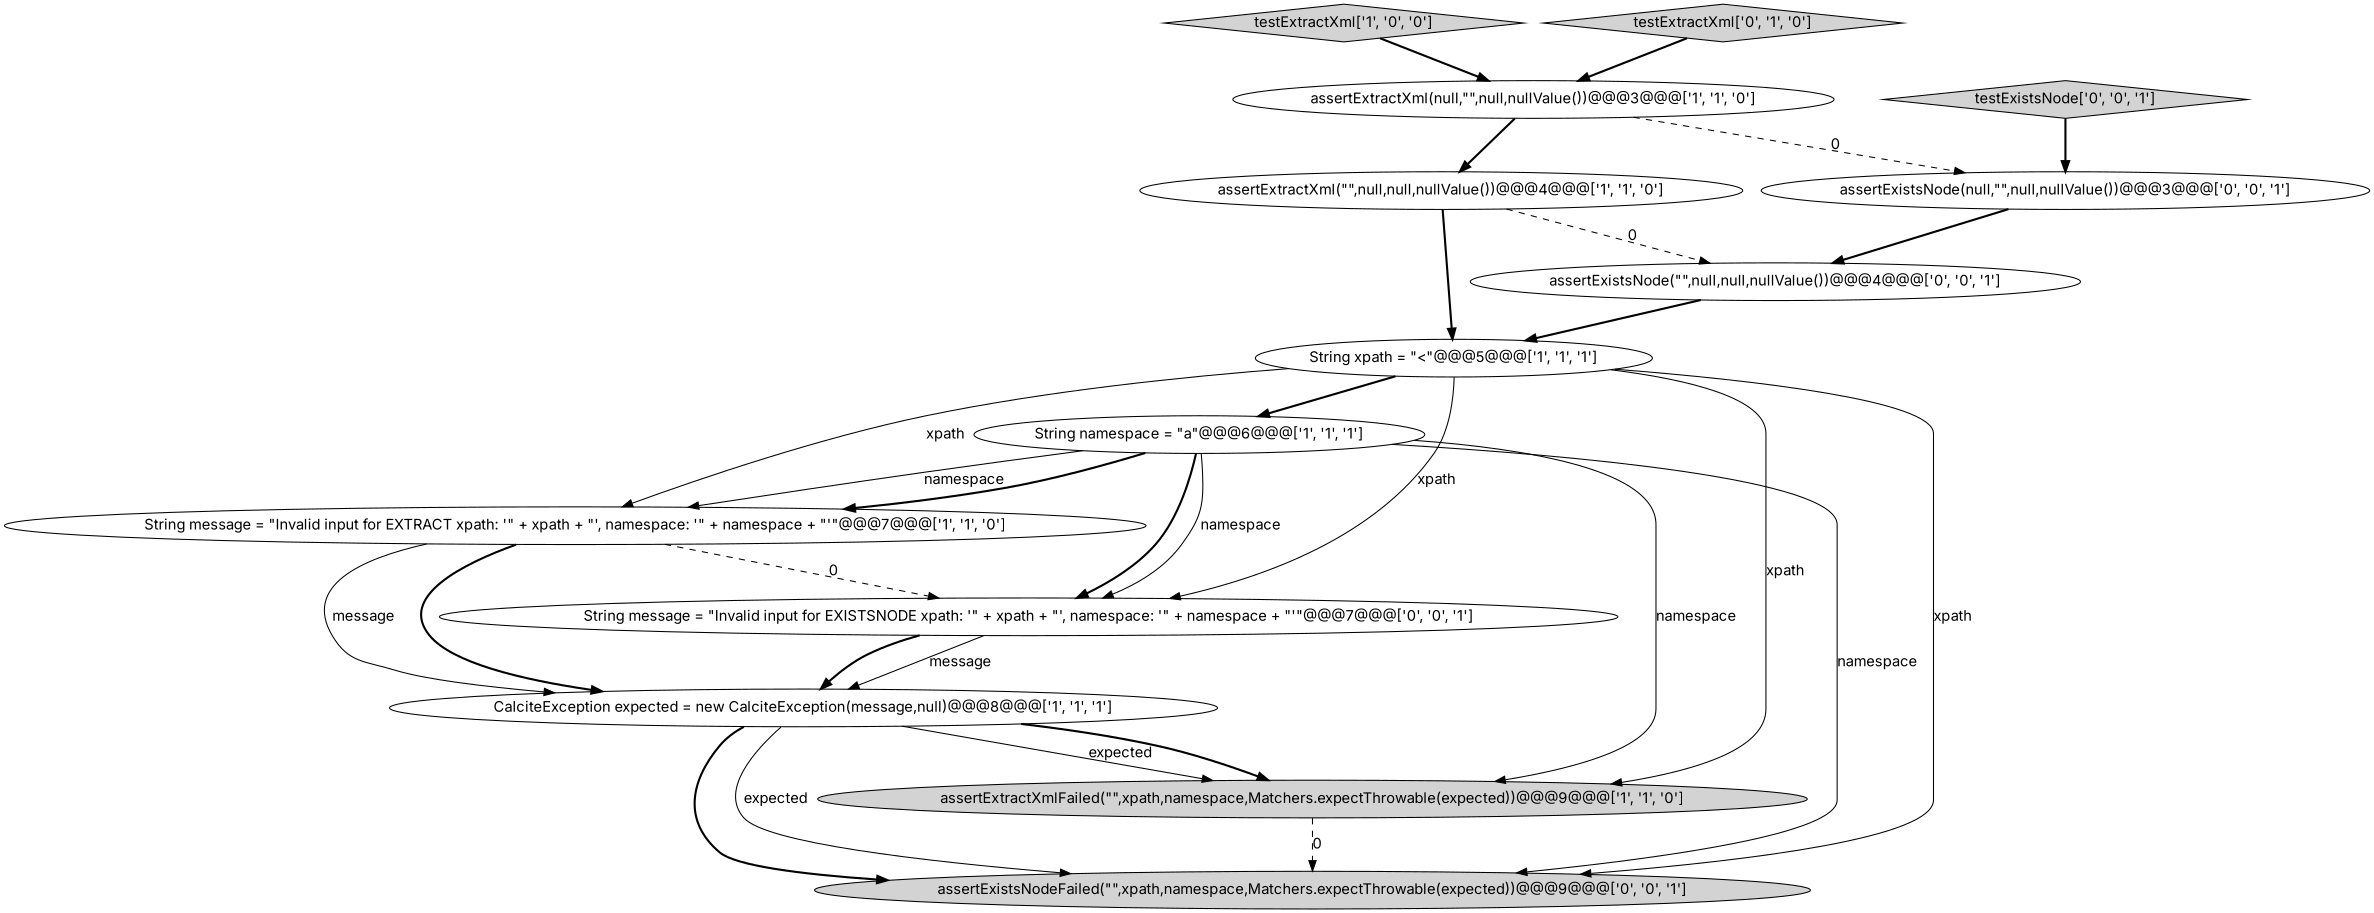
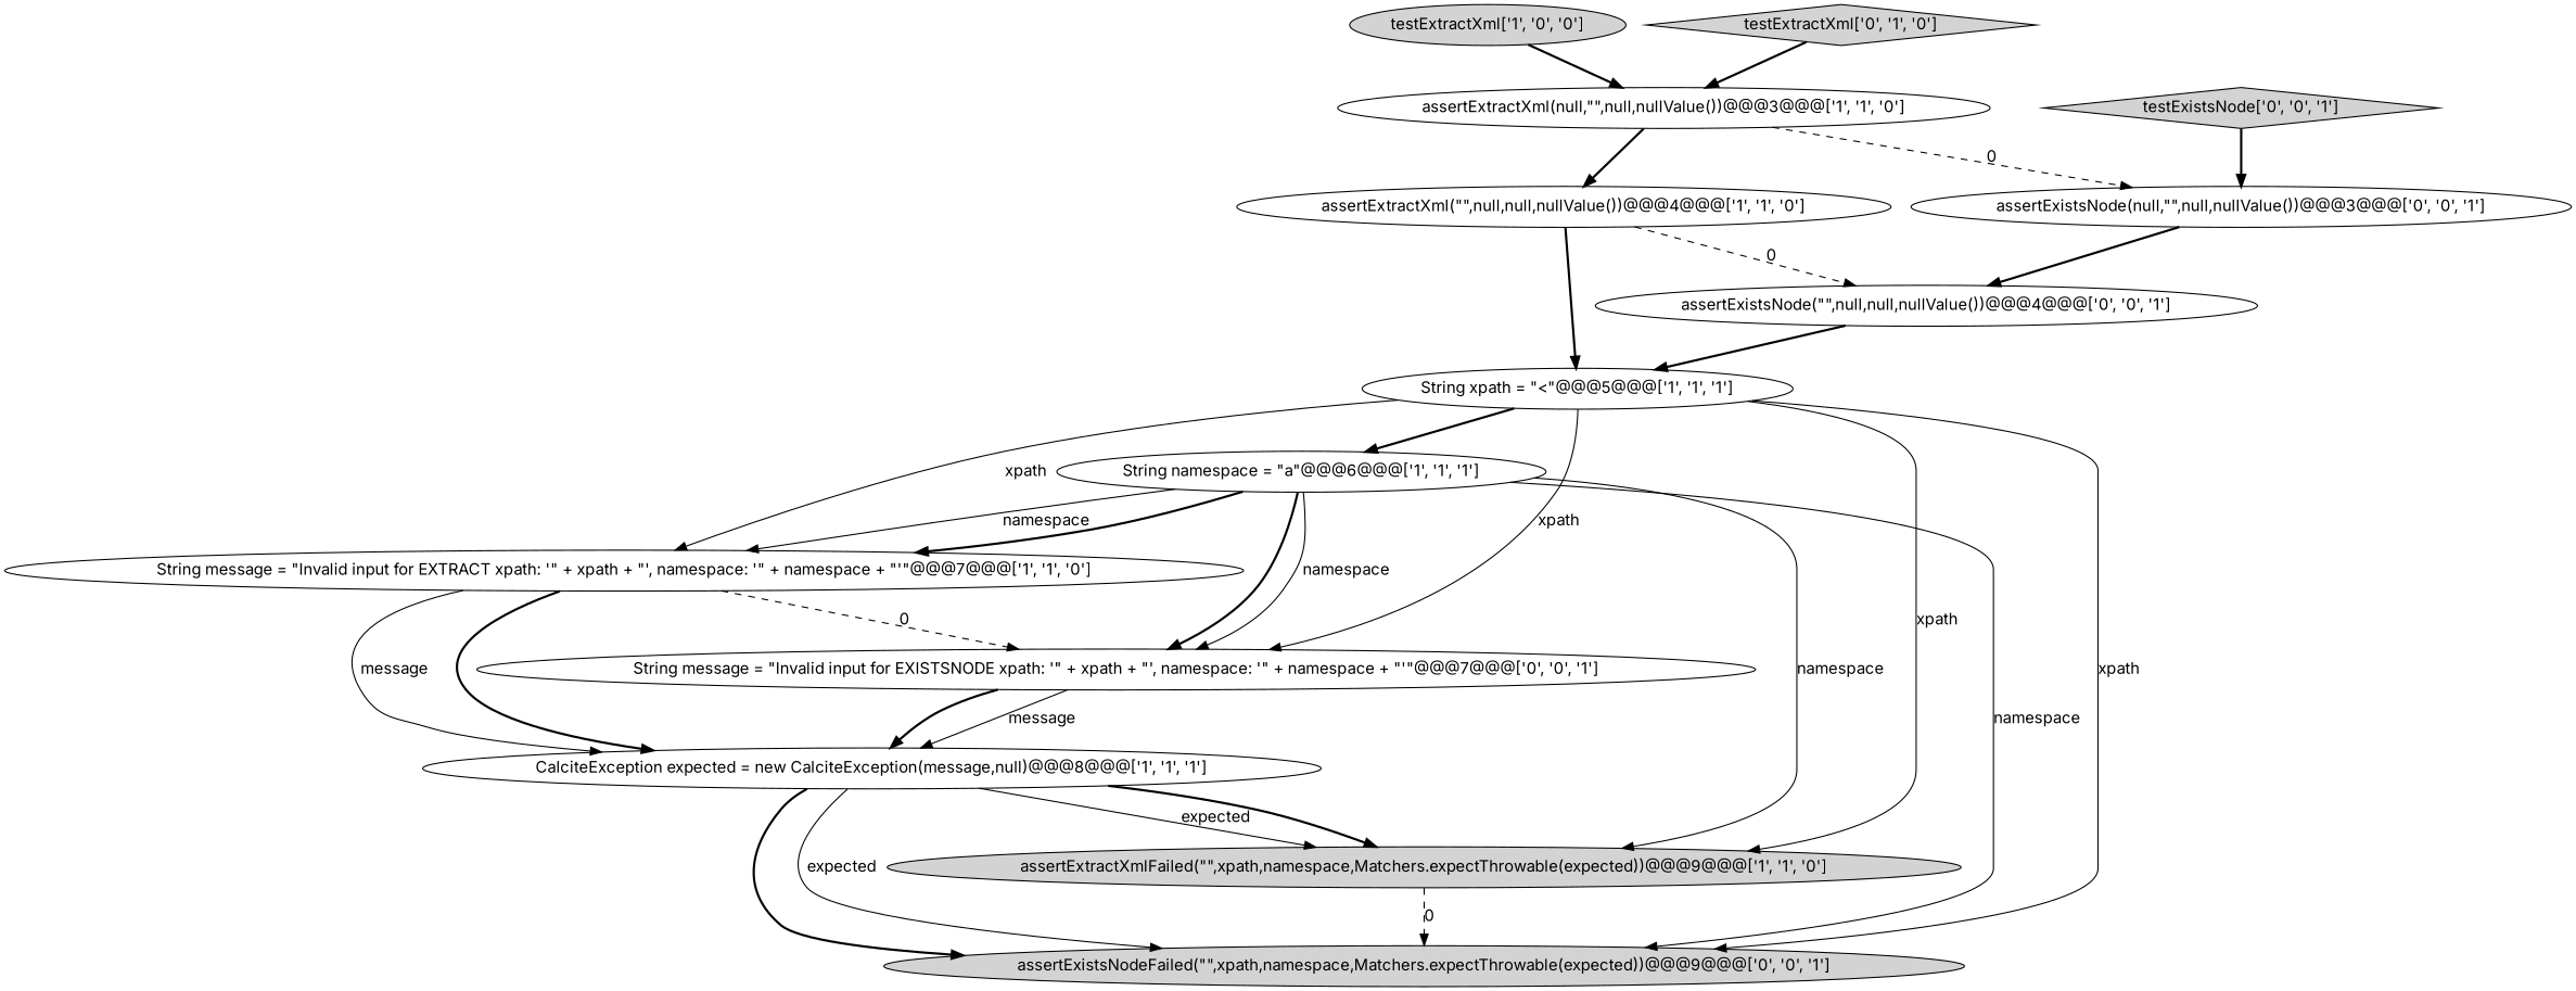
  digraph {
    fontname=Inter
    node [fillcolor=white shape=ellipse style=filled fontname=Inter]
    edge [style=bold fontname=Inter]
    n1 [label="CalciteException expected = new CalciteException(message,null)@@@8@@@['1', '1', '1']"]
    n2 [fillcolor=lightgray label="assertExistsNodeFailed(\"\",xpath,namespace,Matchers.expectThrowable(expected))@@@9@@@['0', '0', '1']"]
    n3 [fillcolor=lightgray label="assertExtractXmlFailed(\"\",xpath,namespace,Matchers.expectThrowable(expected))@@@9@@@['1', '1', '0']"]
    n4 [label="assertExtractXml(null,\"\",null,nullValue())@@@3@@@['1', '1', '0']"]
    n5 [label="assertExistsNode(null,\"\",null,nullValue())@@@3@@@['0', '0', '1']"]
    n6 [label="assertExtractXml(\"\",null,null,nullValue())@@@4@@@['1', '1', '0']"]
-   n7 [fillcolor=lightgray label="testExtractXml['1', '0', '0']" shape=diamond]
+   n7 [fillcolor=lightgray label="testExtractXml['1', '0', '0']"]
    n8 [fillcolor=lightgray label="testExistsNode['0', '0', '1']" shape=diamond]
    n9 [label="String namespace = \"a\"@@@6@@@['1', '1', '1']"]
    n10 [label="String message = \"Invalid input for EXTRACT xpath: '\" + xpath + \"', namespace: '\" + namespace + \"'\"@@@7@@@['1', '1', '0']"]
    n11 [label="String message = \"Invalid input for EXISTSNODE xpath: '\" + xpath + \"', namespace: '\" + namespace + \"'\"@@@7@@@['0', '0', '1']"]
    n12 [fillcolor=lightgray label="testExtractXml['0', '1', '0']" shape=diamond]
    n13 [label="assertExistsNode(\"\",null,null,nullValue())@@@4@@@['0', '0', '1']"]
    n14 [label="String xpath = \"<\"@@@5@@@['1', '1', '1']"]
    n1 -> n2
    n1 -> n2 [label=expected style=solid]
    n1 -> n3 [label=expected style=solid]
    n1 -> n3
    n3 -> n2 [label=0 style=dashed]
    n4 -> n5 [label=0 style=dashed]
    n4 -> n6
    n5 -> n13
    n6 -> n13 [label=0 style=dashed]
    n6 -> n14
    n7 -> n4
    n8 -> n5
    n9 -> n2 [label=namespace style=solid]
    n9 -> n3 [label=namespace style=solid]
    n9 -> n10 [label=namespace style=solid]
    n9 -> n10
    n9 -> n11
    n9 -> n11 [label=namespace style=solid]
    n10 -> n1 [label=message style=solid]
    n10 -> n1
    n10 -> n11 [label=0 style=dashed]
    n11 -> n1
    n11 -> n1 [label=message style=solid]
    n12 -> n4
    n13 -> n14
    n14 -> n2 [label=xpath style=solid]
    n14 -> n3 [label=xpath style=solid]
    n14 -> n9
    n14 -> n10 [label=xpath style=solid]
    n14 -> n11 [label=xpath style=solid]
  }
